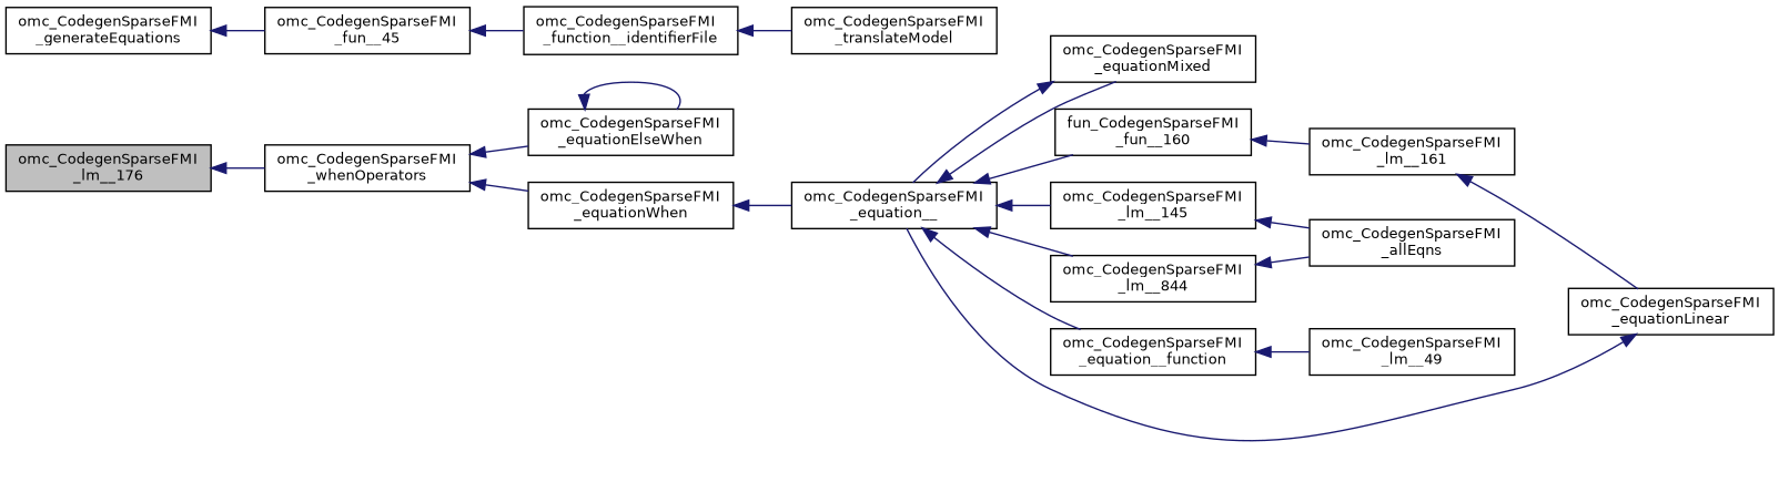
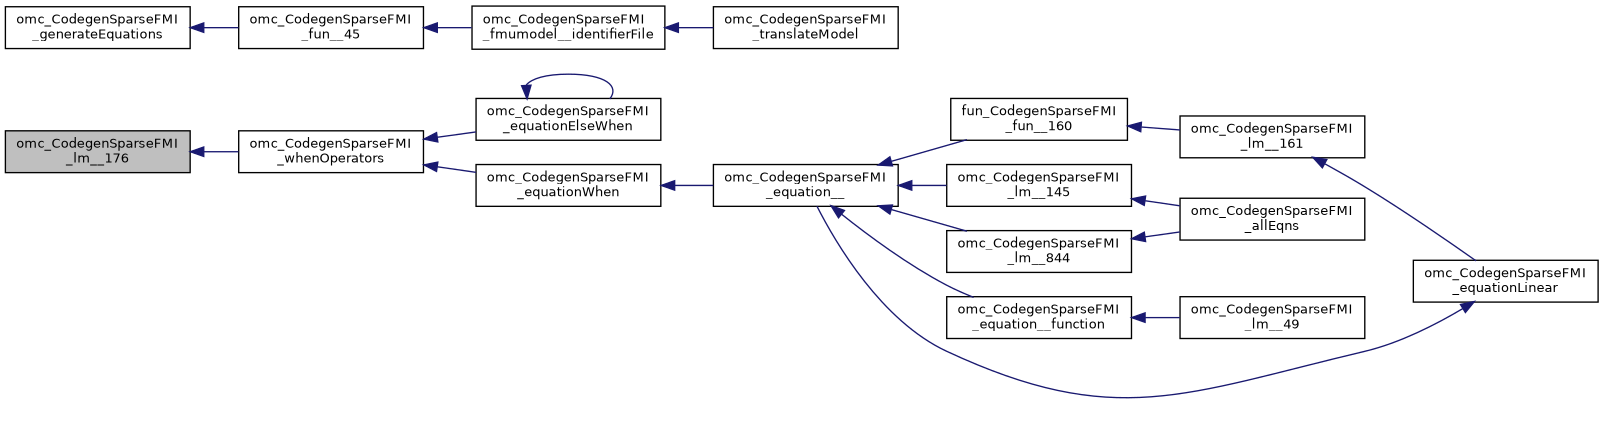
  digraph {
    rankdir=LR
    node [color=black fillcolor=white fontname=Helvetica fontsize=10 shape=record style=filled]
    edge [color=midnightblue dir=back fontname=Helvetica fontsize=10 labelfontname=Helvetica labelfontsize=10 style=solid]
    n1 [fillcolor=grey75 fontcolor=black height=0.2 label="omc_CodegenSparseFMI\l_lm__176" width=0.4]
    n2 [height=0.2 label="omc_CodegenSparseFMI\l_whenOperators" width=0.4]
    n3 [height=0.2 label="omc_CodegenSparseFMI\l_equationElseWhen" width=0.4]
    n4 [height=0.2 label="omc_CodegenSparseFMI\l_equationWhen" width=0.4]
    n5 [height=0.2 label="omc_CodegenSparseFMI\l_equation__" width=0.4]
-   n6 [height=0.2 label="omc_CodegenSparseFMI\l_equationMixed" width=0.4]
    n7 [height=0.2 label="fun_CodegenSparseFMI\l_fun__160" width=0.4]
    n8 [height=0.2 label="omc_CodegenSparseFMI\l_lm__145" width=0.4]
    n9 [height=0.2 label="omc_CodegenSparseFMI\l_lm__844" width=0.4]
    n10 [height=0.2 label="omc_CodegenSparseFMI\l_equation__function" width=0.4]
    n11 [height=0.2 label="omc_CodegenSparseFMI\l_lm__161" width=0.4]
    n12 [height=0.2 label="omc_CodegenSparseFMI\l_allEqns" width=0.4]
    n13 [height=0.2 label="omc_CodegenSparseFMI\l_lm__49" width=0.4]
    n14 [height=0.2 label="omc_CodegenSparseFMI\l_equationLinear" width=0.4]
    n15 [height=0.2 label="omc_CodegenSparseFMI\l_generateEquations" width=0.4]
    n16 [height=0.2 label="omc_CodegenSparseFMI\l_fun__45" width=0.4]
-   n17 [height=0.2 label="omc_CodegenSparseFMI\l_function__identifierFile" width=0.4]
+   n17 [height=0.2 label="omc_CodegenSparseFMI\l_fmumodel__identifierFile" width=0.4]
    n18 [height=0.2 label="omc_CodegenSparseFMI\l_translateModel" width=0.4]
    n1 -> n2
    n2 -> n3
    n2 -> n4
    n3 -> n3
    n4 -> n5
-   n5 -> n6
    n5 -> n7
    n5 -> n8
    n5 -> n9
    n5 -> n10
-   n6 -> n5
    n7 -> n11
    n8 -> n12
    n9 -> n12
    n10 -> n13
    n11 -> n14
    n14 -> n5
    n15 -> n16
    n16 -> n17
    n17 -> n18
  }
